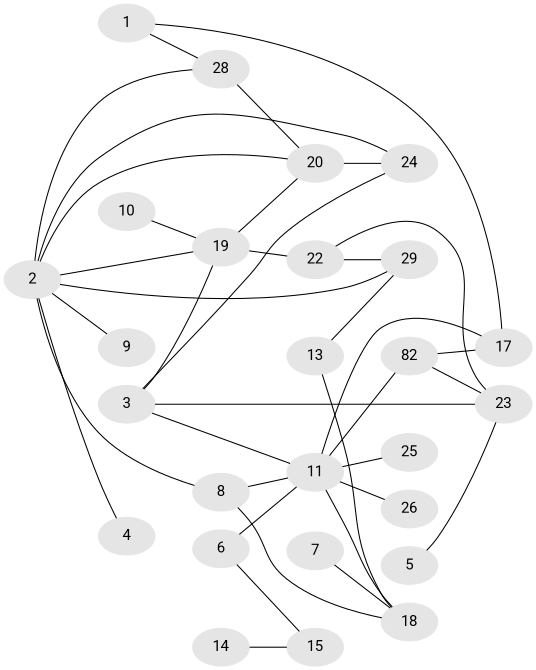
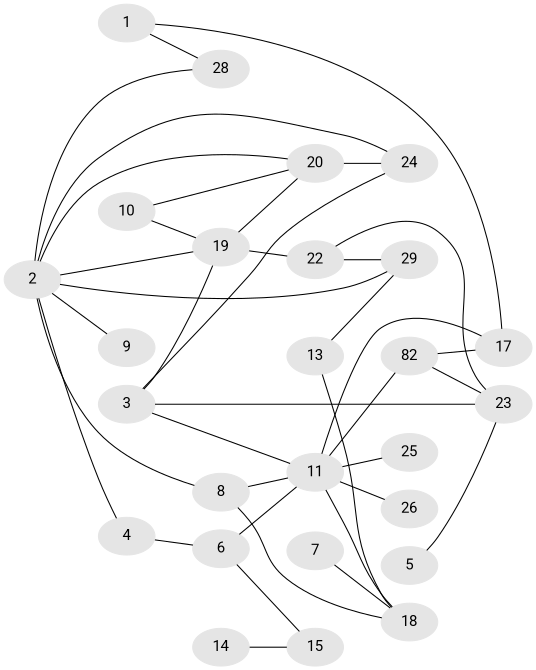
  graph {
    fontname=Roboto
    rankdir=LR
    node [color=gray90 fontname=Roboto style=filled]
    edge [fontname=Roboto weight=1.0]
    1
    17
    28
    2
    4
    8
    9
    19
    20
    24
    29
    6
    11
    18
    22
    3
    23
    n18 [label=82]
    25
    26
    15
    5
    7
    10
    13
    14
    1 -- 17
    1 -- 28
    2 -- 28
    2 -- 4
    2 -- 8
    2 -- 9
    2 -- 19
    2 -- 20
    2 -- 24
    2 -- 29
+   4 -- 6
    8 -- 11
    8 -- 18
    19 -- 20 [weight=2.0]
    19 -- 22
    20 -- 24
    6 -- 11
    6 -- 15
    11 -- 17
    11 -- 18
    11 -- n18 [weight=2.0]
    11 -- 25
    11 -- 26 [weight=2.0]
    22 -- 29
    22 -- 23
    3 -- 19
    3 -- 24
    3 -- 11
    3 -- 23 [weight=2.0]
    n18 -- 17 [weight=3.0]
    n18 -- 23
    5 -- 23
    7 -- 18
    10 -- 19 [weight=3.0]
-   28 -- 20
+   10 -- 20
    13 -- 29
    13 -- 18
    14 -- 15
  }
